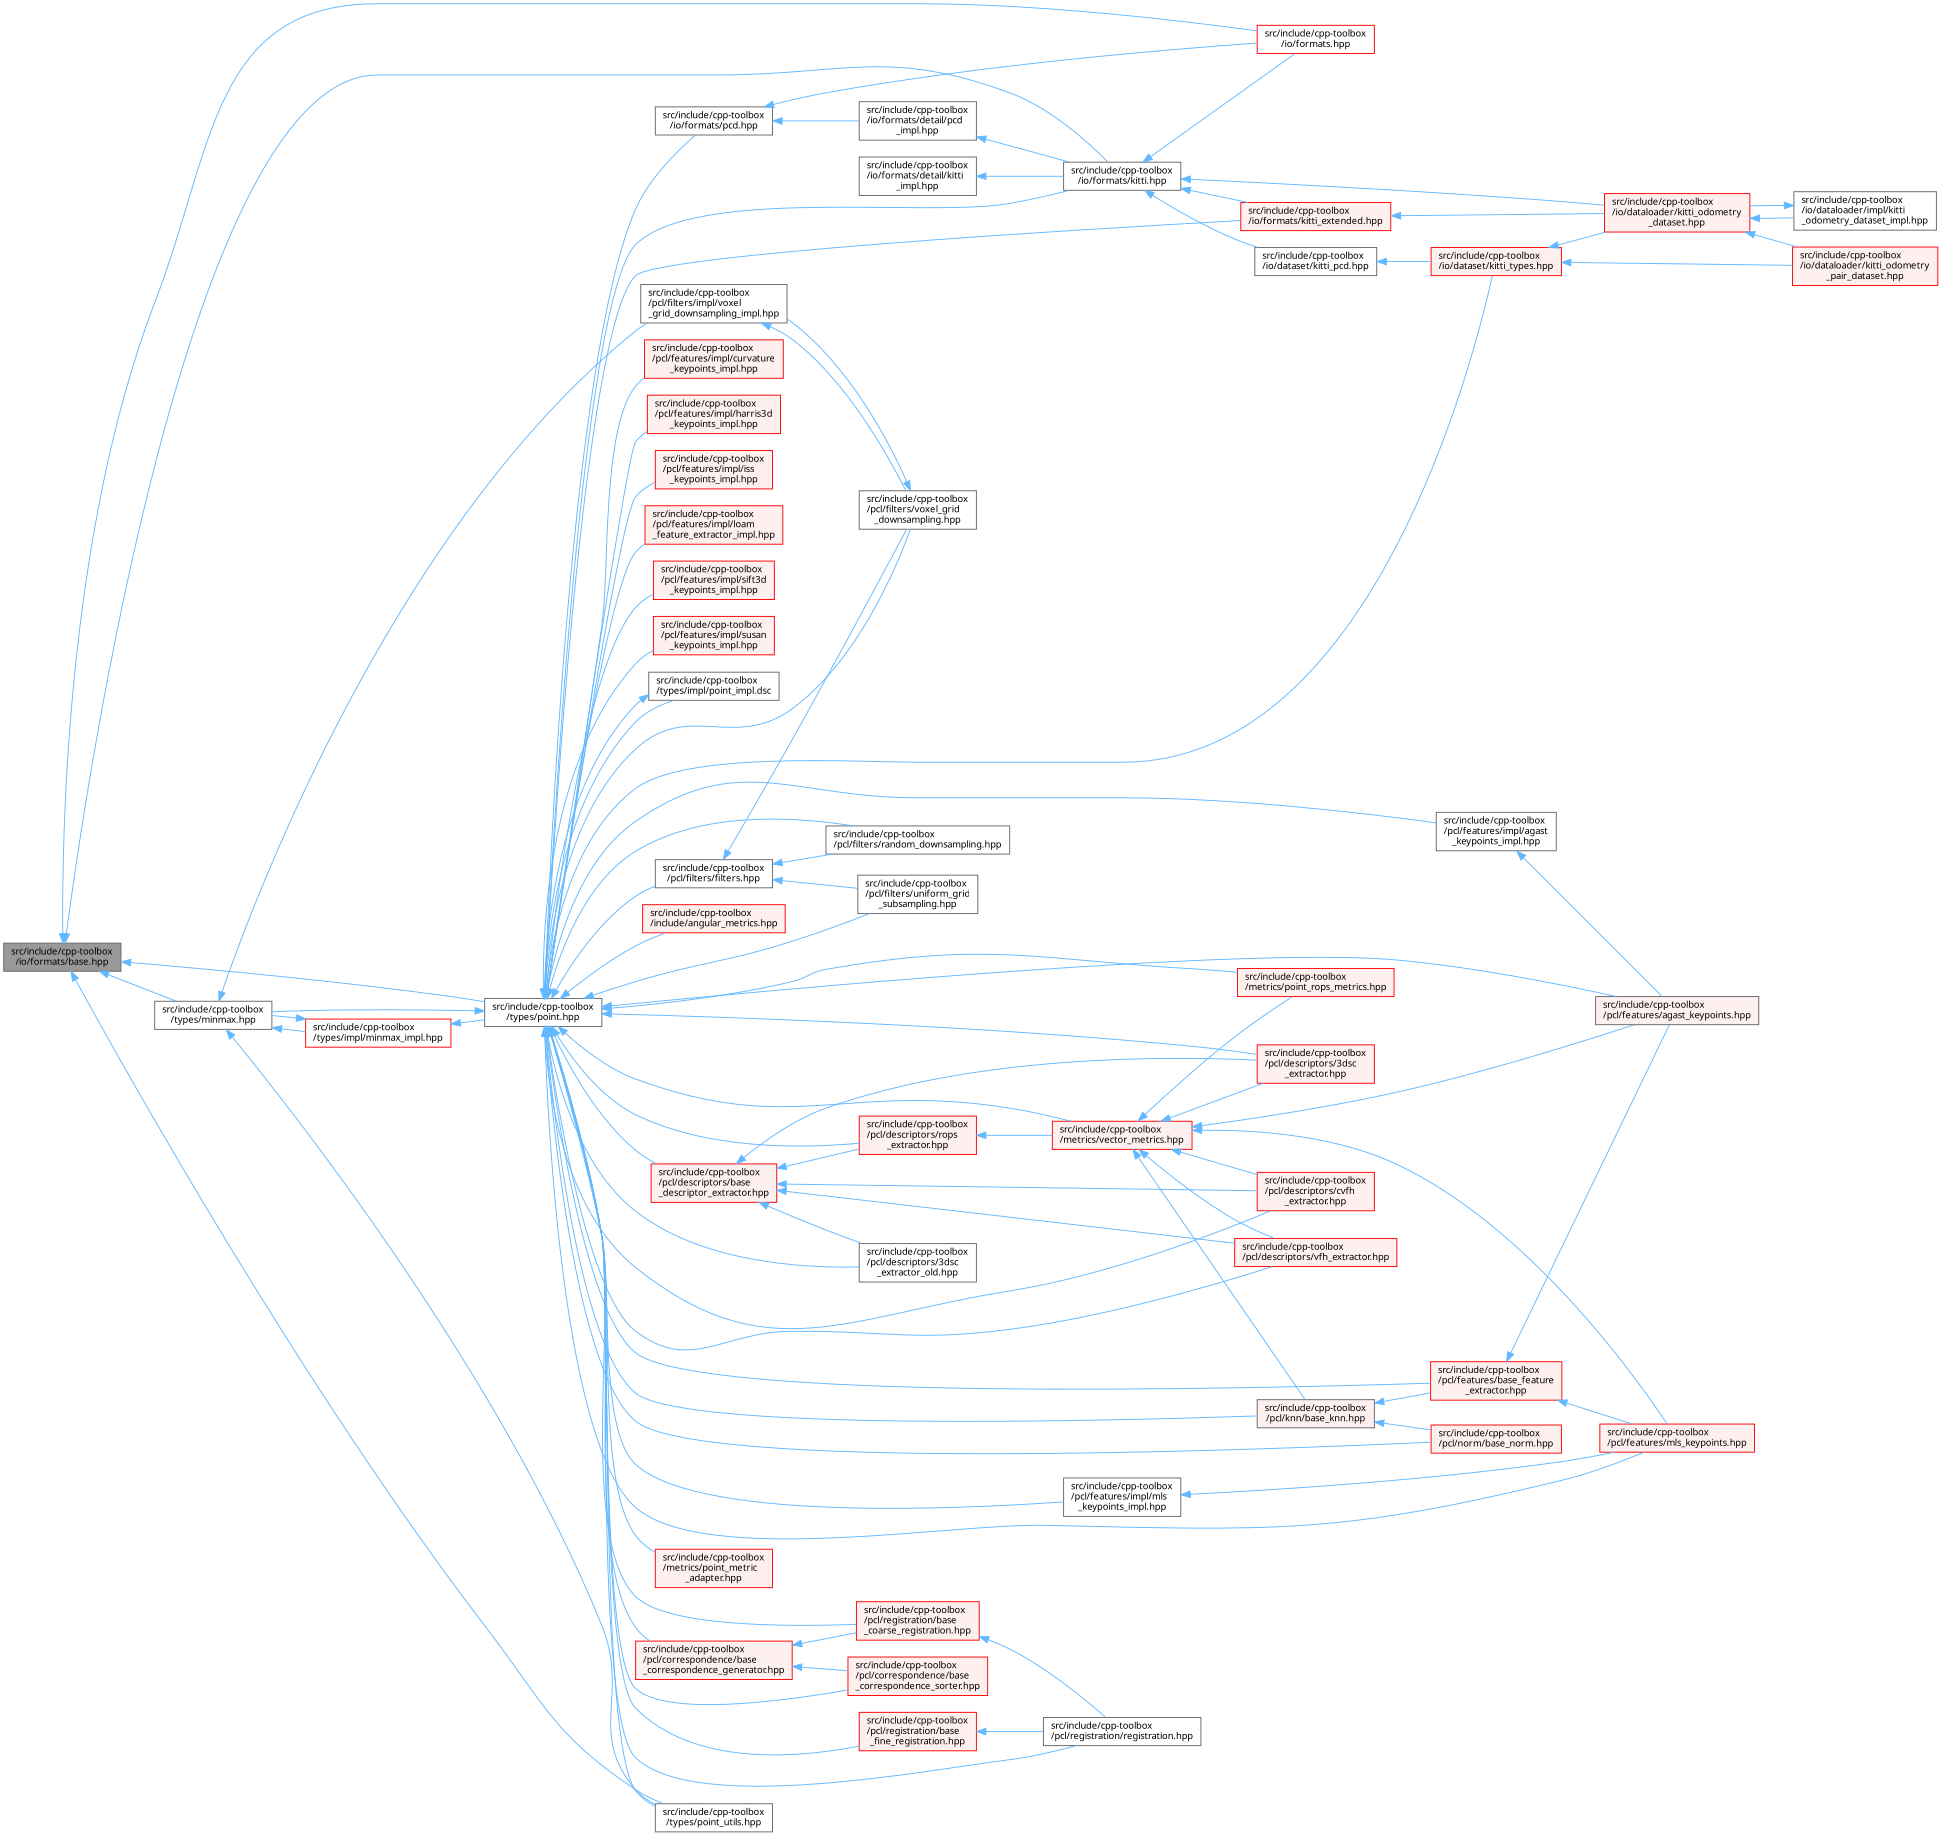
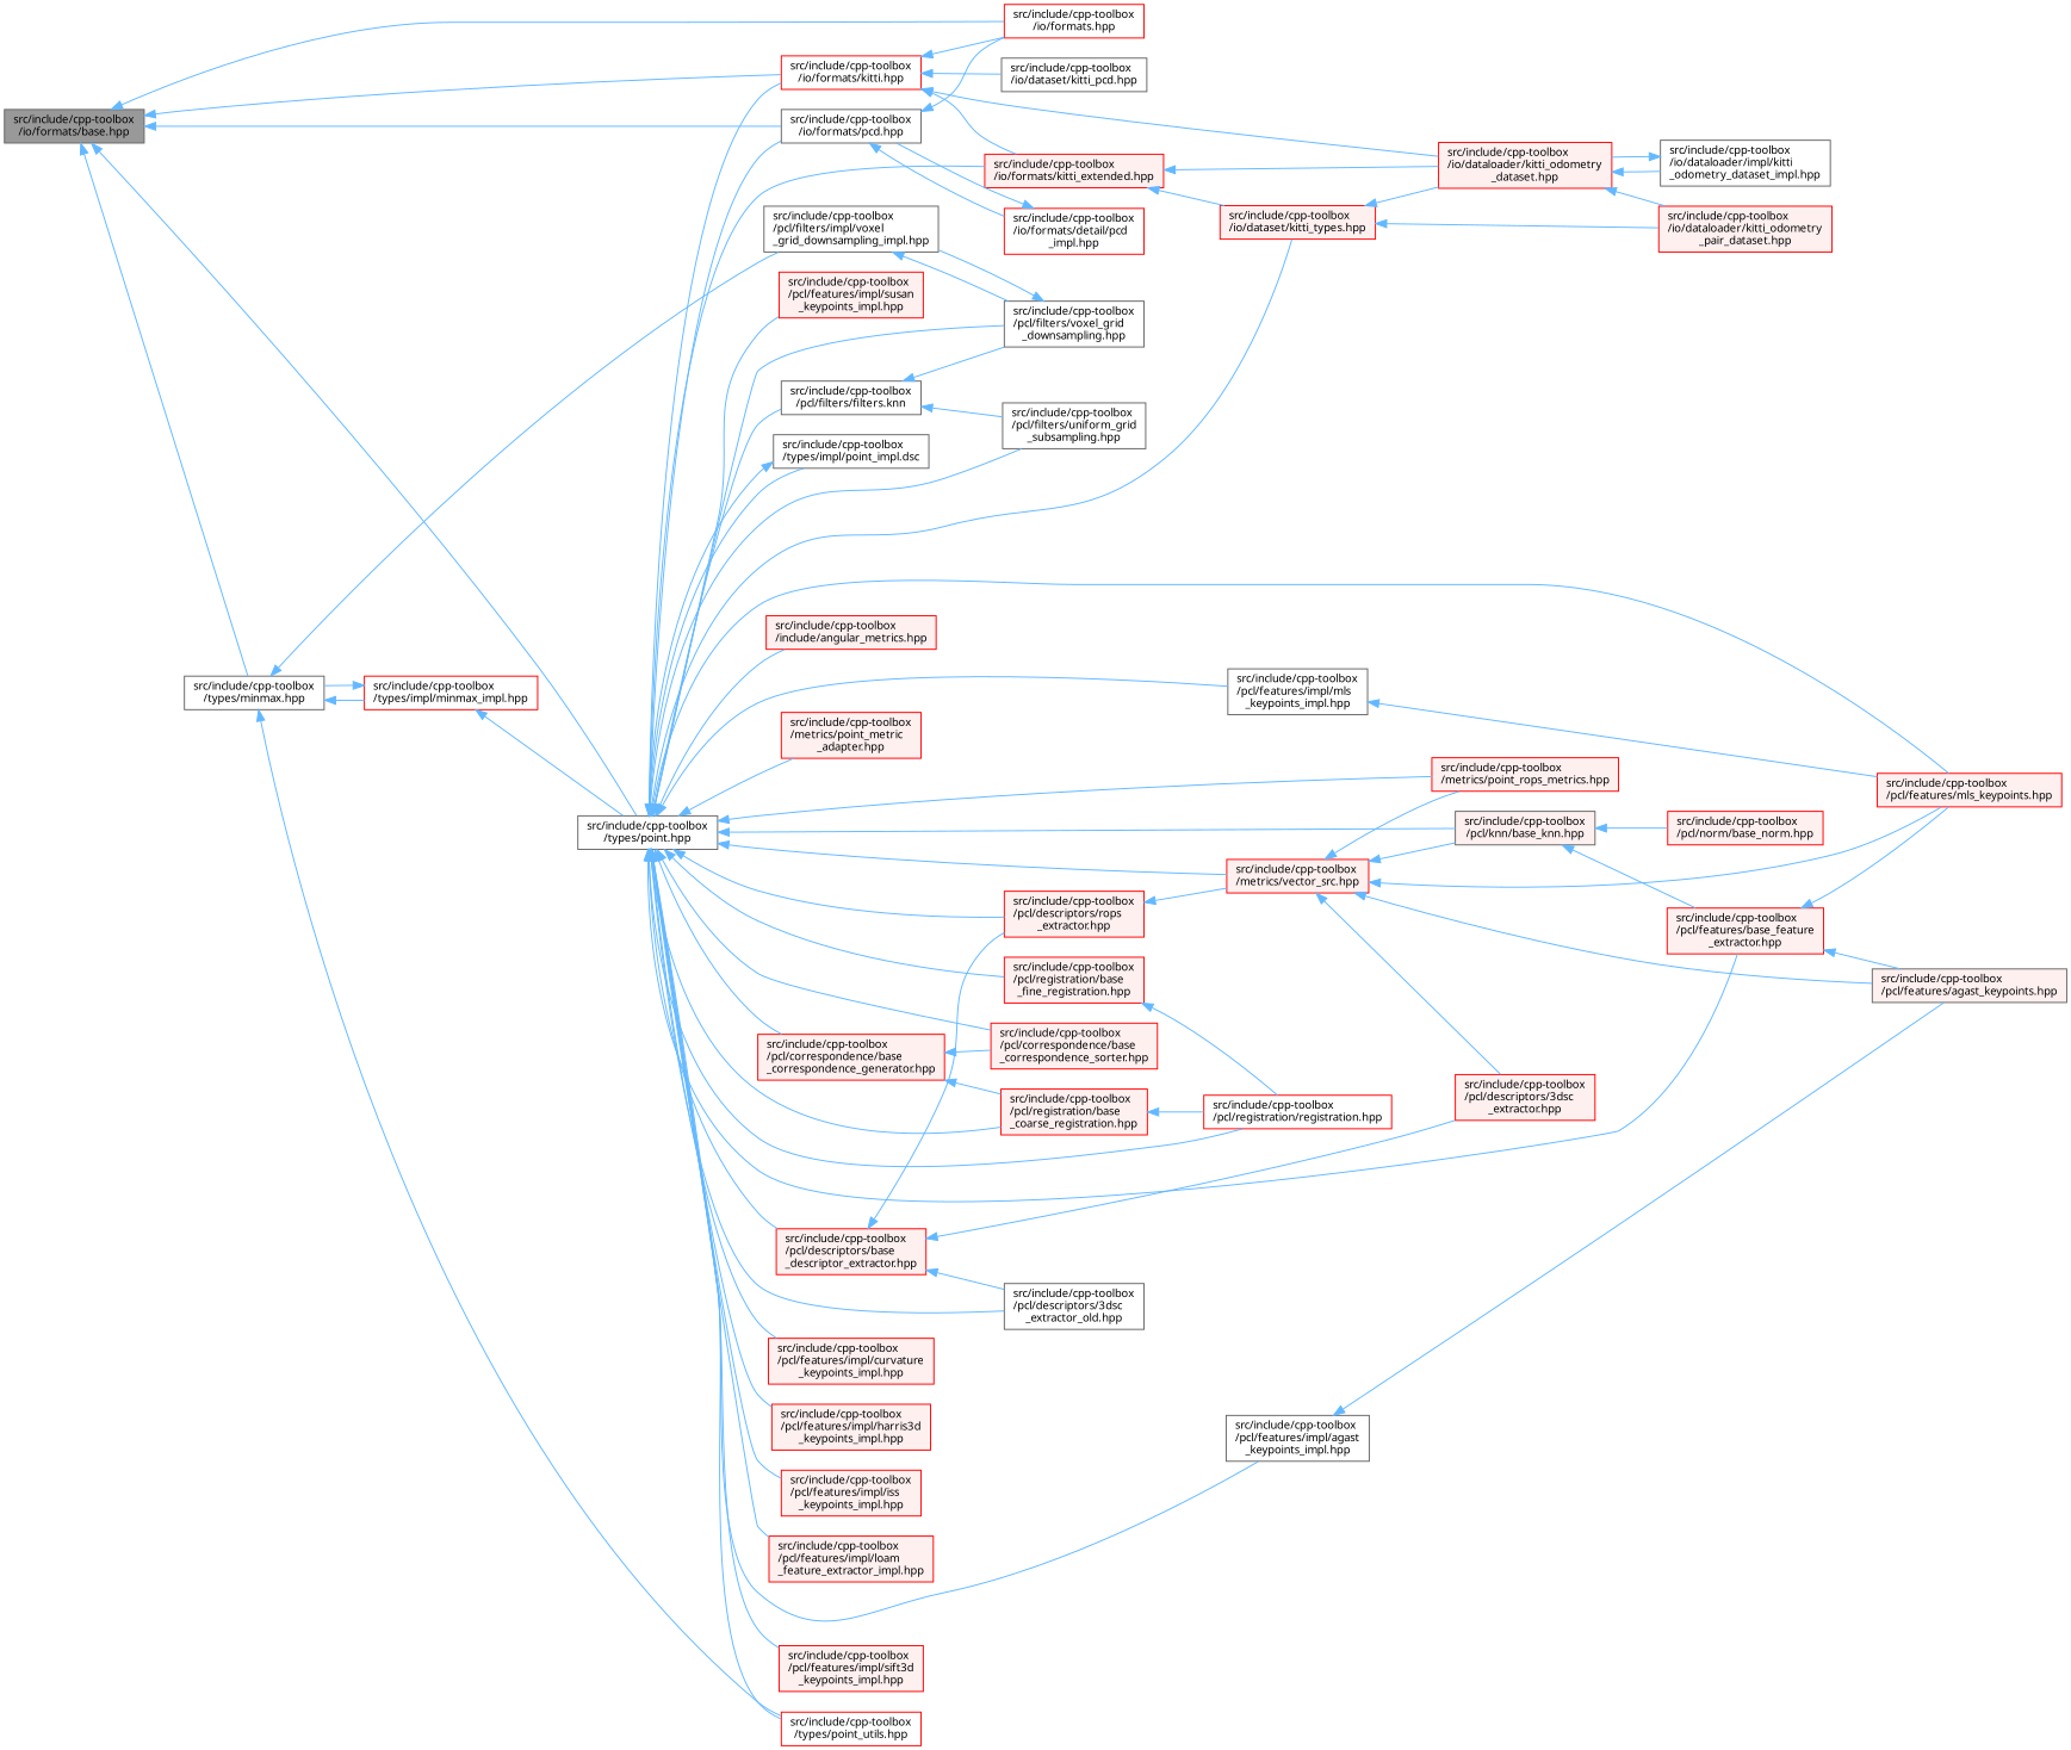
  digraph {
    fontname="Noto Sans"
    rankdir=LR
    node [color=red fillcolor="#FFF0F0" fontname="Noto Sans" fontsize=10 shape=box style=filled]
    edge [color=steelblue1 dir=back fontname="Noto Sans" fontsize=10 labelfontname=Helvetica labelfontsize=10 style=solid]
    n1 [color=gray40 fillcolor=grey60 fontcolor=black height=0.2 label="src/include/cpp-toolbox\l/io/formats/base.hpp" width=0.4]
    n2 [fillcolor=white height=0.2 label="src/include/cpp-toolbox\l/io/formats.hpp" width=0.4]
-   n3 [color=grey40 fillcolor=white height=0.2 label="src/include/cpp-toolbox\l/io/formats/kitti.hpp" width=0.4]
+   n3 [fillcolor=white height=0.2 label="src/include/cpp-toolbox\l/io/formats/kitti.hpp" width=0.4]
    n4 [color=grey40 fillcolor=white height=0.2 label="src/include/cpp-toolbox\l/io/formats/pcd.hpp" width=0.4]
    n5 [color=grey40 fillcolor=white height=0.2 label="src/include/cpp-toolbox\l/types/minmax.hpp" width=0.4]
    n6 [color=grey40 fillcolor=white height=0.2 label="src/include/cpp-toolbox\l/types/point.hpp" width=0.4]
    n7 [height=0.2 label="src/include/cpp-toolbox\l/io/dataloader/kitti_odometry\l_dataset.hpp" width=0.4]
    n8 [color=grey40 fillcolor=white height=0.2 label="src/include/cpp-toolbox\l/io/dataset/kitti_pcd.hpp" width=0.4]
    n9 [height=0.2 label="src/include/cpp-toolbox\l/io/formats/kitti_extended.hpp" width=0.4]
-   n10 [color=grey40 fillcolor=white height=0.2 label="src/include/cpp-toolbox\l/io/formats/detail/pcd\l_impl.hpp" width=0.4]
+   n10 [fillcolor=white height=0.2 label="src/include/cpp-toolbox\l/io/formats/detail/pcd\l_impl.hpp" width=0.4]
    n11 [color=grey40 fillcolor=white height=0.2 label="src/include/cpp-toolbox\l/pcl/filters/impl/voxel\l_grid_downsampling_impl.hpp" width=0.4]
    n12 [fillcolor=white height=0.2 label="src/include/cpp-toolbox\l/types/impl/minmax_impl.hpp" width=0.4]
-   n13 [color=grey40 fillcolor=white height=0.2 label="src/include/cpp-toolbox\l/types/point_utils.hpp" width=0.4]
+   n13 [fillcolor=white height=0.2 label="src/include/cpp-toolbox\l/types/point_utils.hpp" width=0.4]
    n14 [height=0.2 label="src/include/cpp-toolbox\l/io/dataset/kitti_types.hpp" width=0.4]
    n15 [color=grey40 fillcolor=white height=0.2 label="src/include/cpp-toolbox\l/pcl/filters/voxel_grid\l_downsampling.hpp" width=0.4]
    n16 [height=0.2 label="src/include/cpp-toolbox\l/include/angular_metrics.hpp" width=0.4]
    n17 [height=0.2 label="src/include/cpp-toolbox\l/metrics/point_rops_metrics.hpp" width=0.4]
    n18 [height=0.2 label="src/include/cpp-toolbox\l/metrics/point_metric\l_adapter.hpp" width=0.4]
-   n19 [height=0.2 label="src/include/cpp-toolbox\l/metrics/vector_metrics.hpp" width=0.4]
+   n19 [height=0.2 label="src/include/cpp-toolbox\l/metrics/vector_src.hpp" width=0.4]
    n20 [height=0.2 label="src/include/cpp-toolbox\l/pcl/descriptors/3dsc\l_extractor.hpp" width=0.4]
-   n21 [height=0.2 label="src/include/cpp-toolbox\l/pcl/descriptors/cvfh\l_extractor.hpp" width=0.4]
    n22 [height=0.2 label="src/include/cpp-toolbox\l/pcl/descriptors/rops\l_extractor.hpp" width=0.4]
-   n23 [height=0.2 label="src/include/cpp-toolbox\l/pcl/descriptors/vfh_extractor.hpp" width=0.4]
    n24 [color=grey40 height=0.2 label="src/include/cpp-toolbox\l/pcl/features/agast_keypoints.hpp" width=0.4]
    n25 [height=0.2 label="src/include/cpp-toolbox\l/pcl/features/mls_keypoints.hpp" width=0.4]
    n26 [color=grey40 height=0.2 label="src/include/cpp-toolbox\l/pcl/knn/base_knn.hpp" width=0.4]
    n27 [height=0.2 label="src/include/cpp-toolbox\l/pcl/features/base_feature\l_extractor.hpp" width=0.4]
    n28 [height=0.2 label="src/include/cpp-toolbox\l/pcl/norm/base_norm.hpp" width=0.4]
    n29 [height=0.2 label="src/include/cpp-toolbox\l/pcl/correspondence/base\l_correspondence_generator.hpp" width=0.4]
    n30 [height=0.2 label="src/include/cpp-toolbox\l/pcl/correspondence/base\l_correspondence_sorter.hpp" width=0.4]
    n31 [height=0.2 label="src/include/cpp-toolbox\l/pcl/registration/base\l_coarse_registration.hpp" width=0.4]
-   n32 [color=grey40 fillcolor=white height=0.2 label="src/include/cpp-toolbox\l/pcl/registration/registration.hpp" width=0.4]
+   n32 [fillcolor=white height=0.2 label="src/include/cpp-toolbox\l/pcl/registration/registration.hpp" width=0.4]
    n33 [color=grey40 fillcolor=white height=0.2 label="src/include/cpp-toolbox\l/pcl/descriptors/3dsc\l_extractor_old.hpp" width=0.4]
    n34 [height=0.2 label="src/include/cpp-toolbox\l/pcl/descriptors/base\l_descriptor_extractor.hpp" width=0.4]
    n35 [color=grey40 fillcolor=white height=0.2 label="src/include/cpp-toolbox\l/pcl/features/impl/agast\l_keypoints_impl.hpp" width=0.4]
    n36 [height=0.2 label="src/include/cpp-toolbox\l/pcl/features/impl/curvature\l_keypoints_impl.hpp" width=0.4]
    n37 [height=0.2 label="src/include/cpp-toolbox\l/pcl/features/impl/harris3d\l_keypoints_impl.hpp" width=0.4]
    n38 [height=0.2 label="src/include/cpp-toolbox\l/pcl/features/impl/iss\l_keypoints_impl.hpp" width=0.4]
    n39 [height=0.2 label="src/include/cpp-toolbox\l/pcl/features/impl/loam\l_feature_extractor_impl.hpp" width=0.4]
    n40 [color=grey40 fillcolor=white height=0.2 label="src/include/cpp-toolbox\l/pcl/features/impl/mls\l_keypoints_impl.hpp" width=0.4]
    n41 [height=0.2 label="src/include/cpp-toolbox\l/pcl/features/impl/sift3d\l_keypoints_impl.hpp" width=0.4]
    n42 [height=0.2 label="src/include/cpp-toolbox\l/pcl/features/impl/susan\l_keypoints_impl.hpp" width=0.4]
-   n43 [color=grey40 fillcolor=white height=0.2 label="src/include/cpp-toolbox\l/pcl/filters/filters.hpp" width=0.4]
-   n44 [color=grey40 fillcolor=white height=0.2 label="src/include/cpp-toolbox\l/pcl/filters/random_downsampling.hpp" width=0.4]
+   n43 [color=grey40 fillcolor=white height=0.2 label="src/include/cpp-toolbox\l/pcl/filters/filters.knn" width=0.4]
    n45 [color=grey40 fillcolor=white height=0.2 label="src/include/cpp-toolbox\l/pcl/filters/uniform_grid\l_subsampling.hpp" width=0.4]
    n46 [height=0.2 label="src/include/cpp-toolbox\l/pcl/registration/base\l_fine_registration.hpp" width=0.4]
    n47 [color=grey40 fillcolor=white height=0.2 label="src/include/cpp-toolbox\l/types/impl/point_impl.dsc" width=0.4]
    n48 [color=grey40 fillcolor=white height=0.2 label="src/include/cpp-toolbox\l/io/dataloader/impl/kitti\l_odometry_dataset_impl.hpp" width=0.4]
    n49 [height=0.2 label="src/include/cpp-toolbox\l/io/dataloader/kitti_odometry\l_pair_dataset.hpp" width=0.4]
-   n50 [color=grey40 fillcolor=white height=0.2 label="src/include/cpp-toolbox\l/io/formats/detail/kitti\l_impl.hpp" width=0.4]
    n1 -> n2
    n1 -> n3
-   n1 -> n13
+   n1 -> n4
    n1 -> n5
    n1 -> n6
    n3 -> n2
    n3 -> n7
    n3 -> n8
    n3 -> n9
    n4 -> n2
    n4 -> n10
    n5 -> n11
    n5 -> n12
    n5 -> n13
    n6 -> n3
    n6 -> n4
-   n6 -> n5
    n6 -> n9
    n6 -> n13
    n6 -> n14
    n6 -> n15
    n6 -> n16
    n6 -> n17
    n6 -> n18
    n6 -> n19
-   n6 -> n20
-   n6 -> n21
    n6 -> n22
-   n6 -> n23
-   n6 -> n24
    n6 -> n25
    n6 -> n26
    n6 -> n27
-   n6 -> n28
    n6 -> n29
    n6 -> n30
    n6 -> n31
    n6 -> n32
    n6 -> n33
    n6 -> n34
    n6 -> n35
    n6 -> n36
    n6 -> n37
    n6 -> n38
    n6 -> n39
    n6 -> n40
    n6 -> n41
    n6 -> n42
    n6 -> n43
-   n6 -> n44
    n6 -> n45
    n6 -> n46
    n6 -> n47
    n7 -> n48
    n7 -> n49
    n9 -> n7
-   n8 -> n14
-   n10 -> n3
+   n9 -> n14
+   n10 -> n4
    n11 -> n15
    n12 -> n5
    n12 -> n6
    n14 -> n7
    n14 -> n49
    n15 -> n11
    n19 -> n17
    n19 -> n20
-   n19 -> n21
-   n19 -> n23
    n19 -> n24
    n19 -> n25
    n19 -> n26
    n22 -> n19
    n26 -> n27
    n26 -> n28
    n27 -> n24
    n27 -> n25
    n29 -> n30
    n29 -> n31
    n31 -> n32
    n34 -> n20
-   n34 -> n21
    n34 -> n22
-   n34 -> n23
    n34 -> n33
    n35 -> n24
    n40 -> n25
    n43 -> n15
-   n43 -> n44
    n43 -> n45
    n46 -> n32
    n47 -> n6
    n48 -> n7
-   n50 -> n3
  }
